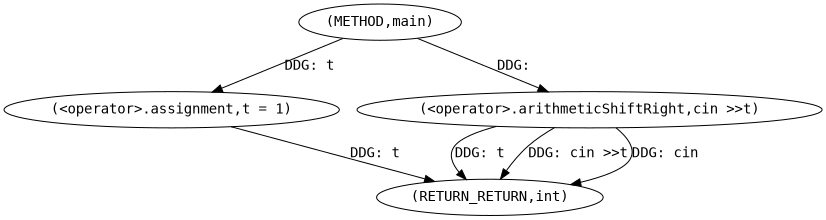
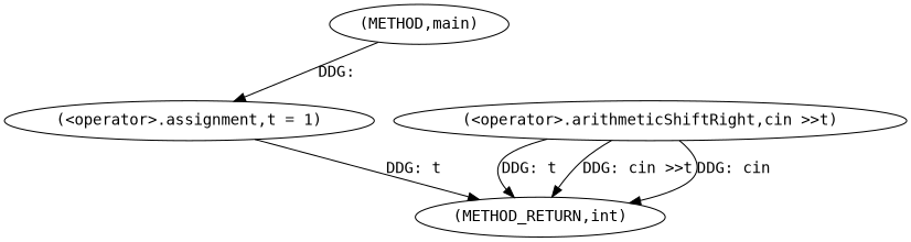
  digraph {
    fontname="DejaVu Sans Mono"
    node [fontname="DejaVu Sans Mono"]
    edge [fontname="DejaVu Sans Mono"]
    n1 [label="(METHOD,main)"]
    n2 [label="(<operator>.assignment,t = 1)"]
    n3 [label="(<operator>.arithmeticShiftRight,cin >>t)"]
-   n4 [label="(RETURN_RETURN,int)"]
-   n1 -> n2 [label="DDG: t"]
-   n1 -> n3 [label="DDG: "]
+   n4 [label="(METHOD_RETURN,int)"]
+   n1 -> n2 [label="DDG: "]
    n2 -> n4 [label="DDG: t"]
    n3 -> n4 [label="DDG: t"]
    n3 -> n4 [label="DDG: cin >>t"]
    n3 -> n4 [label="DDG: cin"]
  }
